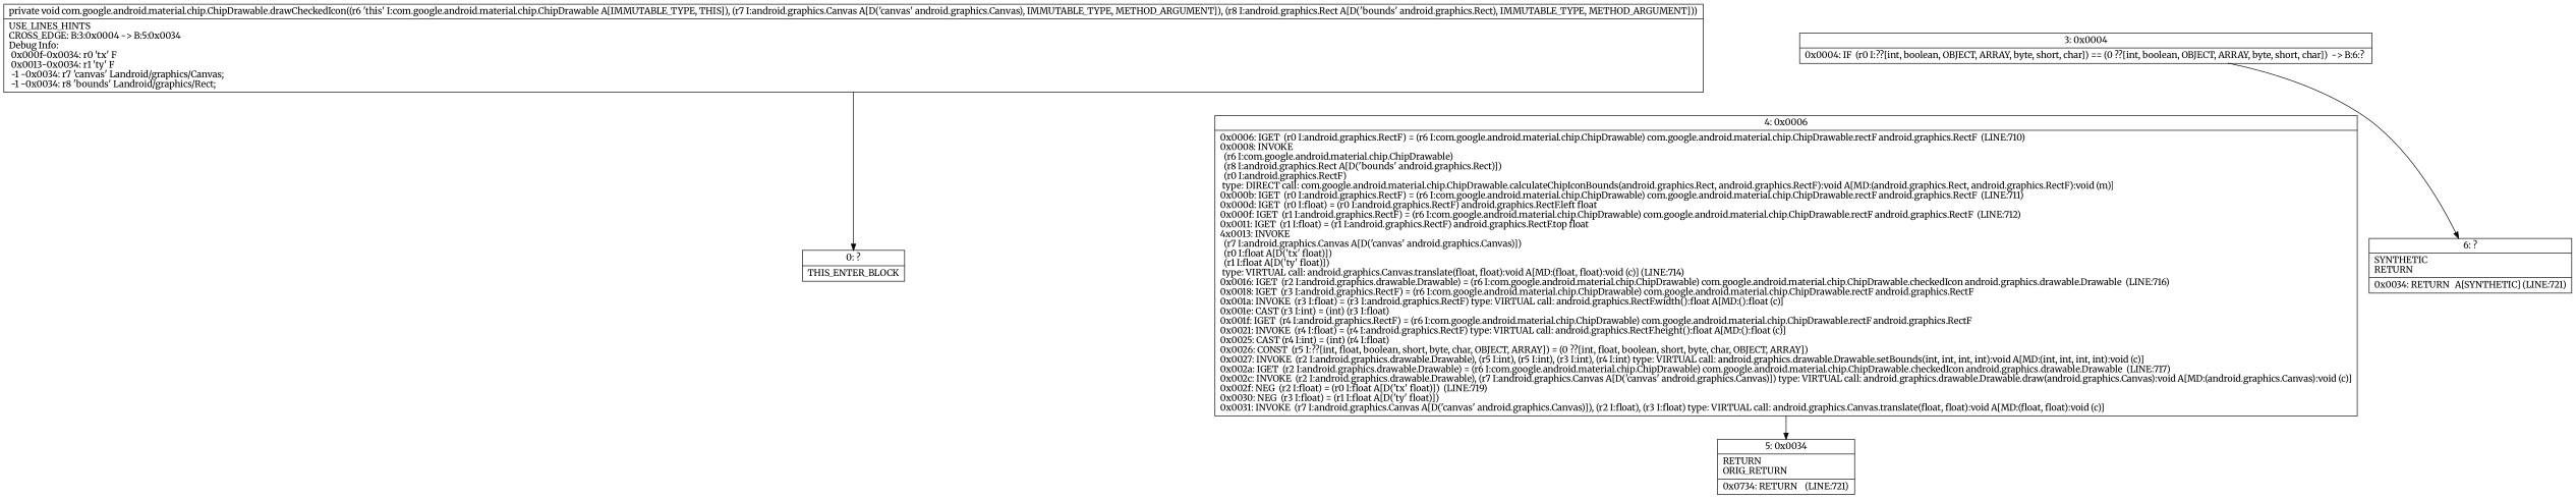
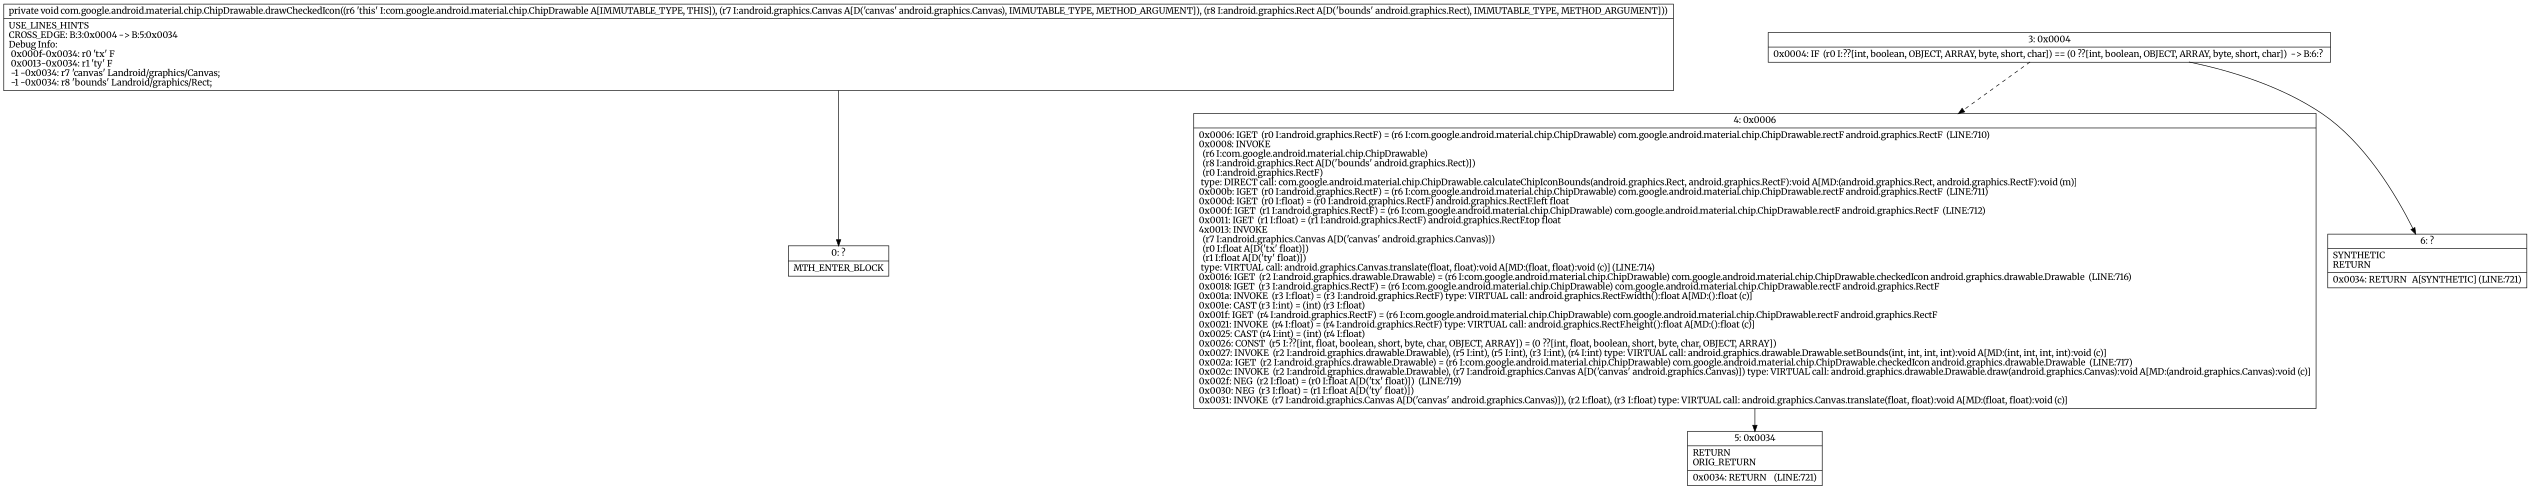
  digraph {
    fontname=Merriweather
    node [fontname=Merriweather shape=record]
    edge [fontname=Merriweather]
-   n1 [label="{0\:\ ?|THIS_ENTER_BLOCK\l}"]
+   n1 [label="{0\:\ ?|MTH_ENTER_BLOCK\l}"]
    n2 [label="{3\:\ 0x0004|0x0004: IF  (r0 I:??[int, boolean, OBJECT, ARRAY, byte, short, char]) == (0 ??[int, boolean, OBJECT, ARRAY, byte, short, char])  \-\> B:6:? \l}"]
    n3 [label="{4\:\ 0x0006|0x0006: IGET  (r0 I:android.graphics.RectF) = (r6 I:com.google.android.material.chip.ChipDrawable) com.google.android.material.chip.ChipDrawable.rectF android.graphics.RectF  (LINE:710)\l0x0008: INVOKE  \l  (r6 I:com.google.android.material.chip.ChipDrawable)\l  (r8 I:android.graphics.Rect A[D('bounds' android.graphics.Rect)])\l  (r0 I:android.graphics.RectF)\l type: DIRECT call: com.google.android.material.chip.ChipDrawable.calculateChipIconBounds(android.graphics.Rect, android.graphics.RectF):void A[MD:(android.graphics.Rect, android.graphics.RectF):void (m)]\l0x000b: IGET  (r0 I:android.graphics.RectF) = (r6 I:com.google.android.material.chip.ChipDrawable) com.google.android.material.chip.ChipDrawable.rectF android.graphics.RectF  (LINE:711)\l0x000d: IGET  (r0 I:float) = (r0 I:android.graphics.RectF) android.graphics.RectF.left float \l0x000f: IGET  (r1 I:android.graphics.RectF) = (r6 I:com.google.android.material.chip.ChipDrawable) com.google.android.material.chip.ChipDrawable.rectF android.graphics.RectF  (LINE:712)\l0x0011: IGET  (r1 I:float) = (r1 I:android.graphics.RectF) android.graphics.RectF.top float \l4x0013: INVOKE  \l  (r7 I:android.graphics.Canvas A[D('canvas' android.graphics.Canvas)])\l  (r0 I:float A[D('tx' float)])\l  (r1 I:float A[D('ty' float)])\l type: VIRTUAL call: android.graphics.Canvas.translate(float, float):void A[MD:(float, float):void (c)] (LINE:714)\l0x0016: IGET  (r2 I:android.graphics.drawable.Drawable) = (r6 I:com.google.android.material.chip.ChipDrawable) com.google.android.material.chip.ChipDrawable.checkedIcon android.graphics.drawable.Drawable  (LINE:716)\l0x0018: IGET  (r3 I:android.graphics.RectF) = (r6 I:com.google.android.material.chip.ChipDrawable) com.google.android.material.chip.ChipDrawable.rectF android.graphics.RectF \l0x001a: INVOKE  (r3 I:float) = (r3 I:android.graphics.RectF) type: VIRTUAL call: android.graphics.RectF.width():float A[MD:():float (c)]\l0x001e: CAST (r3 I:int) = (int) (r3 I:float) \l0x001f: IGET  (r4 I:android.graphics.RectF) = (r6 I:com.google.android.material.chip.ChipDrawable) com.google.android.material.chip.ChipDrawable.rectF android.graphics.RectF \l0x0021: INVOKE  (r4 I:float) = (r4 I:android.graphics.RectF) type: VIRTUAL call: android.graphics.RectF.height():float A[MD:():float (c)]\l0x0025: CAST (r4 I:int) = (int) (r4 I:float) \l0x0026: CONST  (r5 I:??[int, float, boolean, short, byte, char, OBJECT, ARRAY]) = (0 ??[int, float, boolean, short, byte, char, OBJECT, ARRAY]) \l0x0027: INVOKE  (r2 I:android.graphics.drawable.Drawable), (r5 I:int), (r5 I:int), (r3 I:int), (r4 I:int) type: VIRTUAL call: android.graphics.drawable.Drawable.setBounds(int, int, int, int):void A[MD:(int, int, int, int):void (c)]\l0x002a: IGET  (r2 I:android.graphics.drawable.Drawable) = (r6 I:com.google.android.material.chip.ChipDrawable) com.google.android.material.chip.ChipDrawable.checkedIcon android.graphics.drawable.Drawable  (LINE:717)\l0x002c: INVOKE  (r2 I:android.graphics.drawable.Drawable), (r7 I:android.graphics.Canvas A[D('canvas' android.graphics.Canvas)]) type: VIRTUAL call: android.graphics.drawable.Drawable.draw(android.graphics.Canvas):void A[MD:(android.graphics.Canvas):void (c)]\l0x002f: NEG  (r2 I:float) = (r0 I:float A[D('tx' float)])  (LINE:719)\l0x0030: NEG  (r3 I:float) = (r1 I:float A[D('ty' float)]) \l0x0031: INVOKE  (r7 I:android.graphics.Canvas A[D('canvas' android.graphics.Canvas)]), (r2 I:float), (r3 I:float) type: VIRTUAL call: android.graphics.Canvas.translate(float, float):void A[MD:(float, float):void (c)]\l}"]
    n4 [label="{6\:\ ?|SYNTHETIC\lRETURN\l|0x0034: RETURN   A[SYNTHETIC] (LINE:721)\l}"]
-   n5 [label="{5\:\ 0x0034|RETURN\lORIG_RETURN\l|0x0734: RETURN    (LINE:721)\l}"]
+   n5 [label="{5\:\ 0x0034|RETURN\lORIG_RETURN\l|0x0034: RETURN    (LINE:721)\l}"]
    n6 [label="{private void com.google.android.material.chip.ChipDrawable.drawCheckedIcon((r6 'this' I:com.google.android.material.chip.ChipDrawable A[IMMUTABLE_TYPE, THIS]), (r7 I:android.graphics.Canvas A[D('canvas' android.graphics.Canvas), IMMUTABLE_TYPE, METHOD_ARGUMENT]), (r8 I:android.graphics.Rect A[D('bounds' android.graphics.Rect), IMMUTABLE_TYPE, METHOD_ARGUMENT]))  | USE_LINES_HINTS\lCROSS_EDGE: B:3:0x0004 \-\> B:5:0x0034\lDebug Info:\l  0x000f\-0x0034: r0 'tx' F\l  0x0013\-0x0034: r1 'ty' F\l  \-1 \-0x0034: r7 'canvas' Landroid\/graphics\/Canvas;\l  \-1 \-0x0034: r8 'bounds' Landroid\/graphics\/Rect;\l}"]
+   n2 -> n3 [style=dashed]
    n2 -> n4
    n3 -> n5
    n6 -> n1
  }
